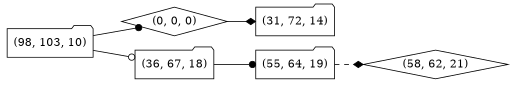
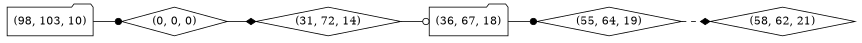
  digraph {
    rankdir=LR
    node [shape=diamond]
    edge [arrowhead=diamond style=solid]
    "(0, 0, 0)"
-   "(31, 72, 14)" [shape=folder]
+   "(31, 72, 14)"
    "(36, 67, 18)" [shape=folder]
    "(98, 103, 10)" [shape=folder]
-   "(55, 64, 19)" [shape=folder]
+   "(55, 64, 19)"
    "(58, 62, 21)"
    "(0, 0, 0)" -> "(31, 72, 14)"
-   "(98, 103, 10)" -> "(36, 67, 18)" [arrowhead=odot]
+   "(31, 72, 14)" -> "(36, 67, 18)" [arrowhead=odot]
    "(36, 67, 18)" -> "(55, 64, 19)" [arrowhead=dot]
    "(98, 103, 10)" -> "(0, 0, 0)" [arrowhead=dot]
    "(55, 64, 19)" -> "(58, 62, 21)" [style=dashed]
  }
